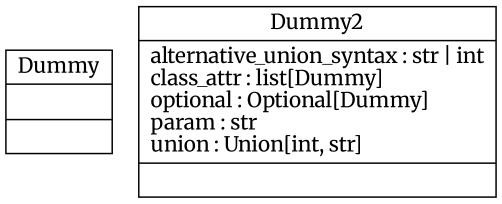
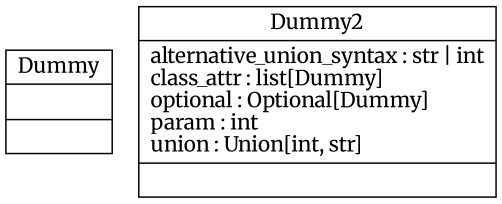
  digraph {
    rankdir=BT
    fontname=Merriweather
    node [color=black fontcolor=black shape=record style=solid fontname=Merriweather]
    n1 [label="{Dummy|\l|}"]
-   n2 [label="{Dummy2|alternative_union_syntax : str \| int\lclass_attr : list[Dummy]\loptional : Optional[Dummy]\lparam : str\lunion : Union[int, str]\l|}"]
+   n2 [label="{Dummy2|alternative_union_syntax : str \| int\lclass_attr : list[Dummy]\loptional : Optional[Dummy]\lparam : int\lunion : Union[int, str]\l|}"]
  }
